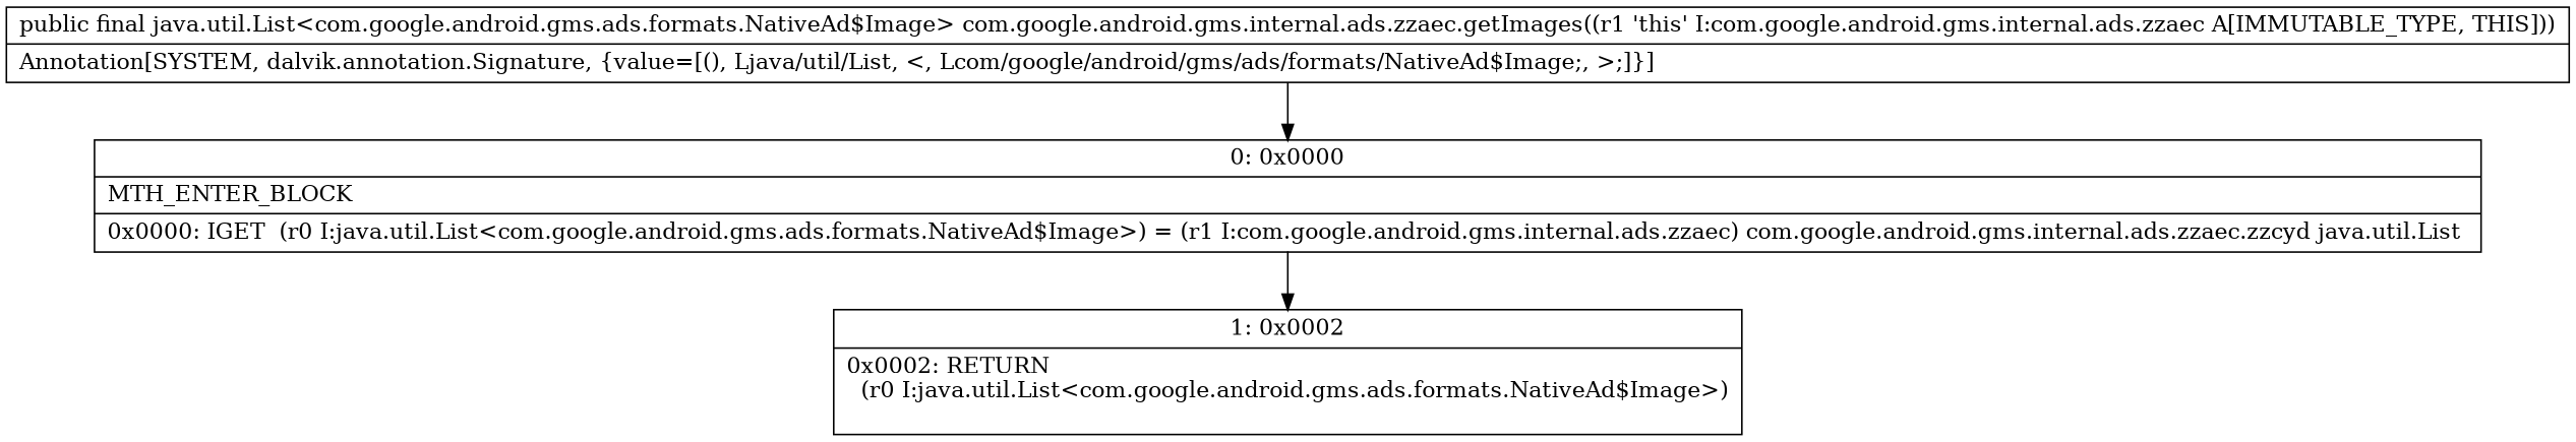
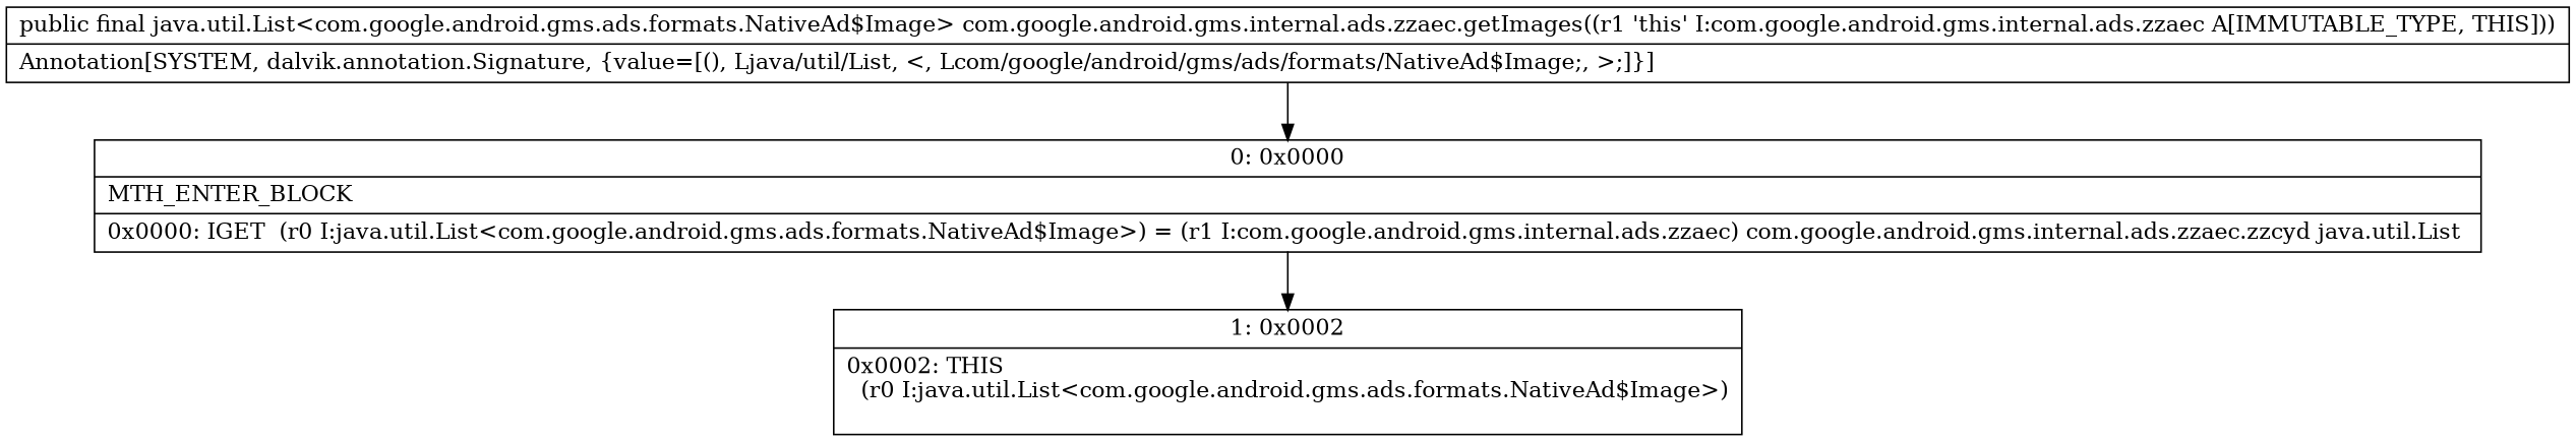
  digraph {
    node [shape=record]
    n1 [label="{0\:\ 0x0000|MTH_ENTER_BLOCK\l|0x0000: IGET  (r0 I:java.util.List\<com.google.android.gms.ads.formats.NativeAd$Image\>) = (r1 I:com.google.android.gms.internal.ads.zzaec) com.google.android.gms.internal.ads.zzaec.zzcyd java.util.List \l}"]
-   n2 [label="{1\:\ 0x0002|0x0002: RETURN  \l  (r0 I:java.util.List\<com.google.android.gms.ads.formats.NativeAd$Image\>)\l \l}"]
+   n2 [label="{1\:\ 0x0002|0x0002: THIS  \l  (r0 I:java.util.List\<com.google.android.gms.ads.formats.NativeAd$Image\>)\l \l}"]
    n3 [label="{public final java.util.List\<com.google.android.gms.ads.formats.NativeAd$Image\> com.google.android.gms.internal.ads.zzaec.getImages((r1 'this' I:com.google.android.gms.internal.ads.zzaec A[IMMUTABLE_TYPE, THIS]))  | Annotation[SYSTEM, dalvik.annotation.Signature, \{value=[(), Ljava\/util\/List, \<, Lcom\/google\/android\/gms\/ads\/formats\/NativeAd$Image;, \>;]\}]\l}"]
    n1 -> n2
    n3 -> n1
  }
